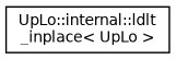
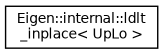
  digraph {
    rankdir=TB
-   n1 [color=black fillcolor=white fontname=Helvetica fontsize=10 height=0.2 label="UpLo::internal::ldlt\l_inplace\< UpLo \>" shape=record style=filled width=0.4]
+   n1 [color=black fillcolor=white fontname=Helvetica fontsize=10 height=0.2 label="Eigen::internal::ldlt\l_inplace\< UpLo \>" shape=record style=filled width=0.4]
  }
